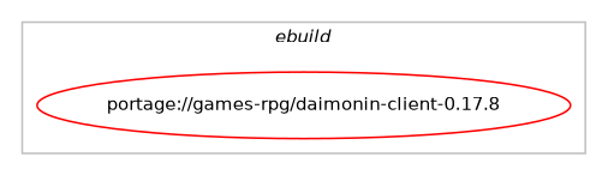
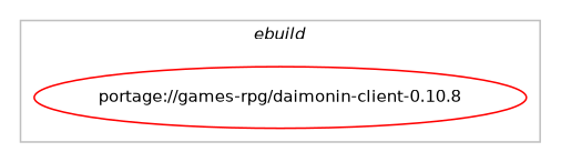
  digraph {
    compound=true
    concentrate=true
    fontname=Helvetica
    fontsize=10
    newrank=true
    rankdir=LR
    ranksep=1.5
-   n1 [color=red fontname=Helvetica fontsize=10 label="portage://games-rpg/daimonin-client-0.17.8" width=4]
+   n1 [color=red fontname=Helvetica fontsize=10 label="portage://games-rpg/daimonin-client-0.10.8" width=4]
    subgraph cluster_1 {
      color=gray
      label=<<i>ebuild</i>>
      rank=same
      n1
    }
    subgraph cluster_2 {
      color=gray
      label=<<i>dependencies</i>>
      subgraph cluster_3 {
        color=gray
        fillcolor="#eeeeee"
        label=<<i>compile</i>>
        style=filled
      }
      subgraph cluster_4 {
        color=gray
        fillcolor="#eeeeee"
        label=<<i>compile and run</i>>
        style=filled
      }
      subgraph cluster_5 {
        color=gray
        fillcolor="#eeeeee"
        label=<<i>run</i>>
        style=filled
      }
    }
    subgraph cluster_6 {
      color=gray
      label=<<i>candidates</i>>
      rank=same
    }
  }
